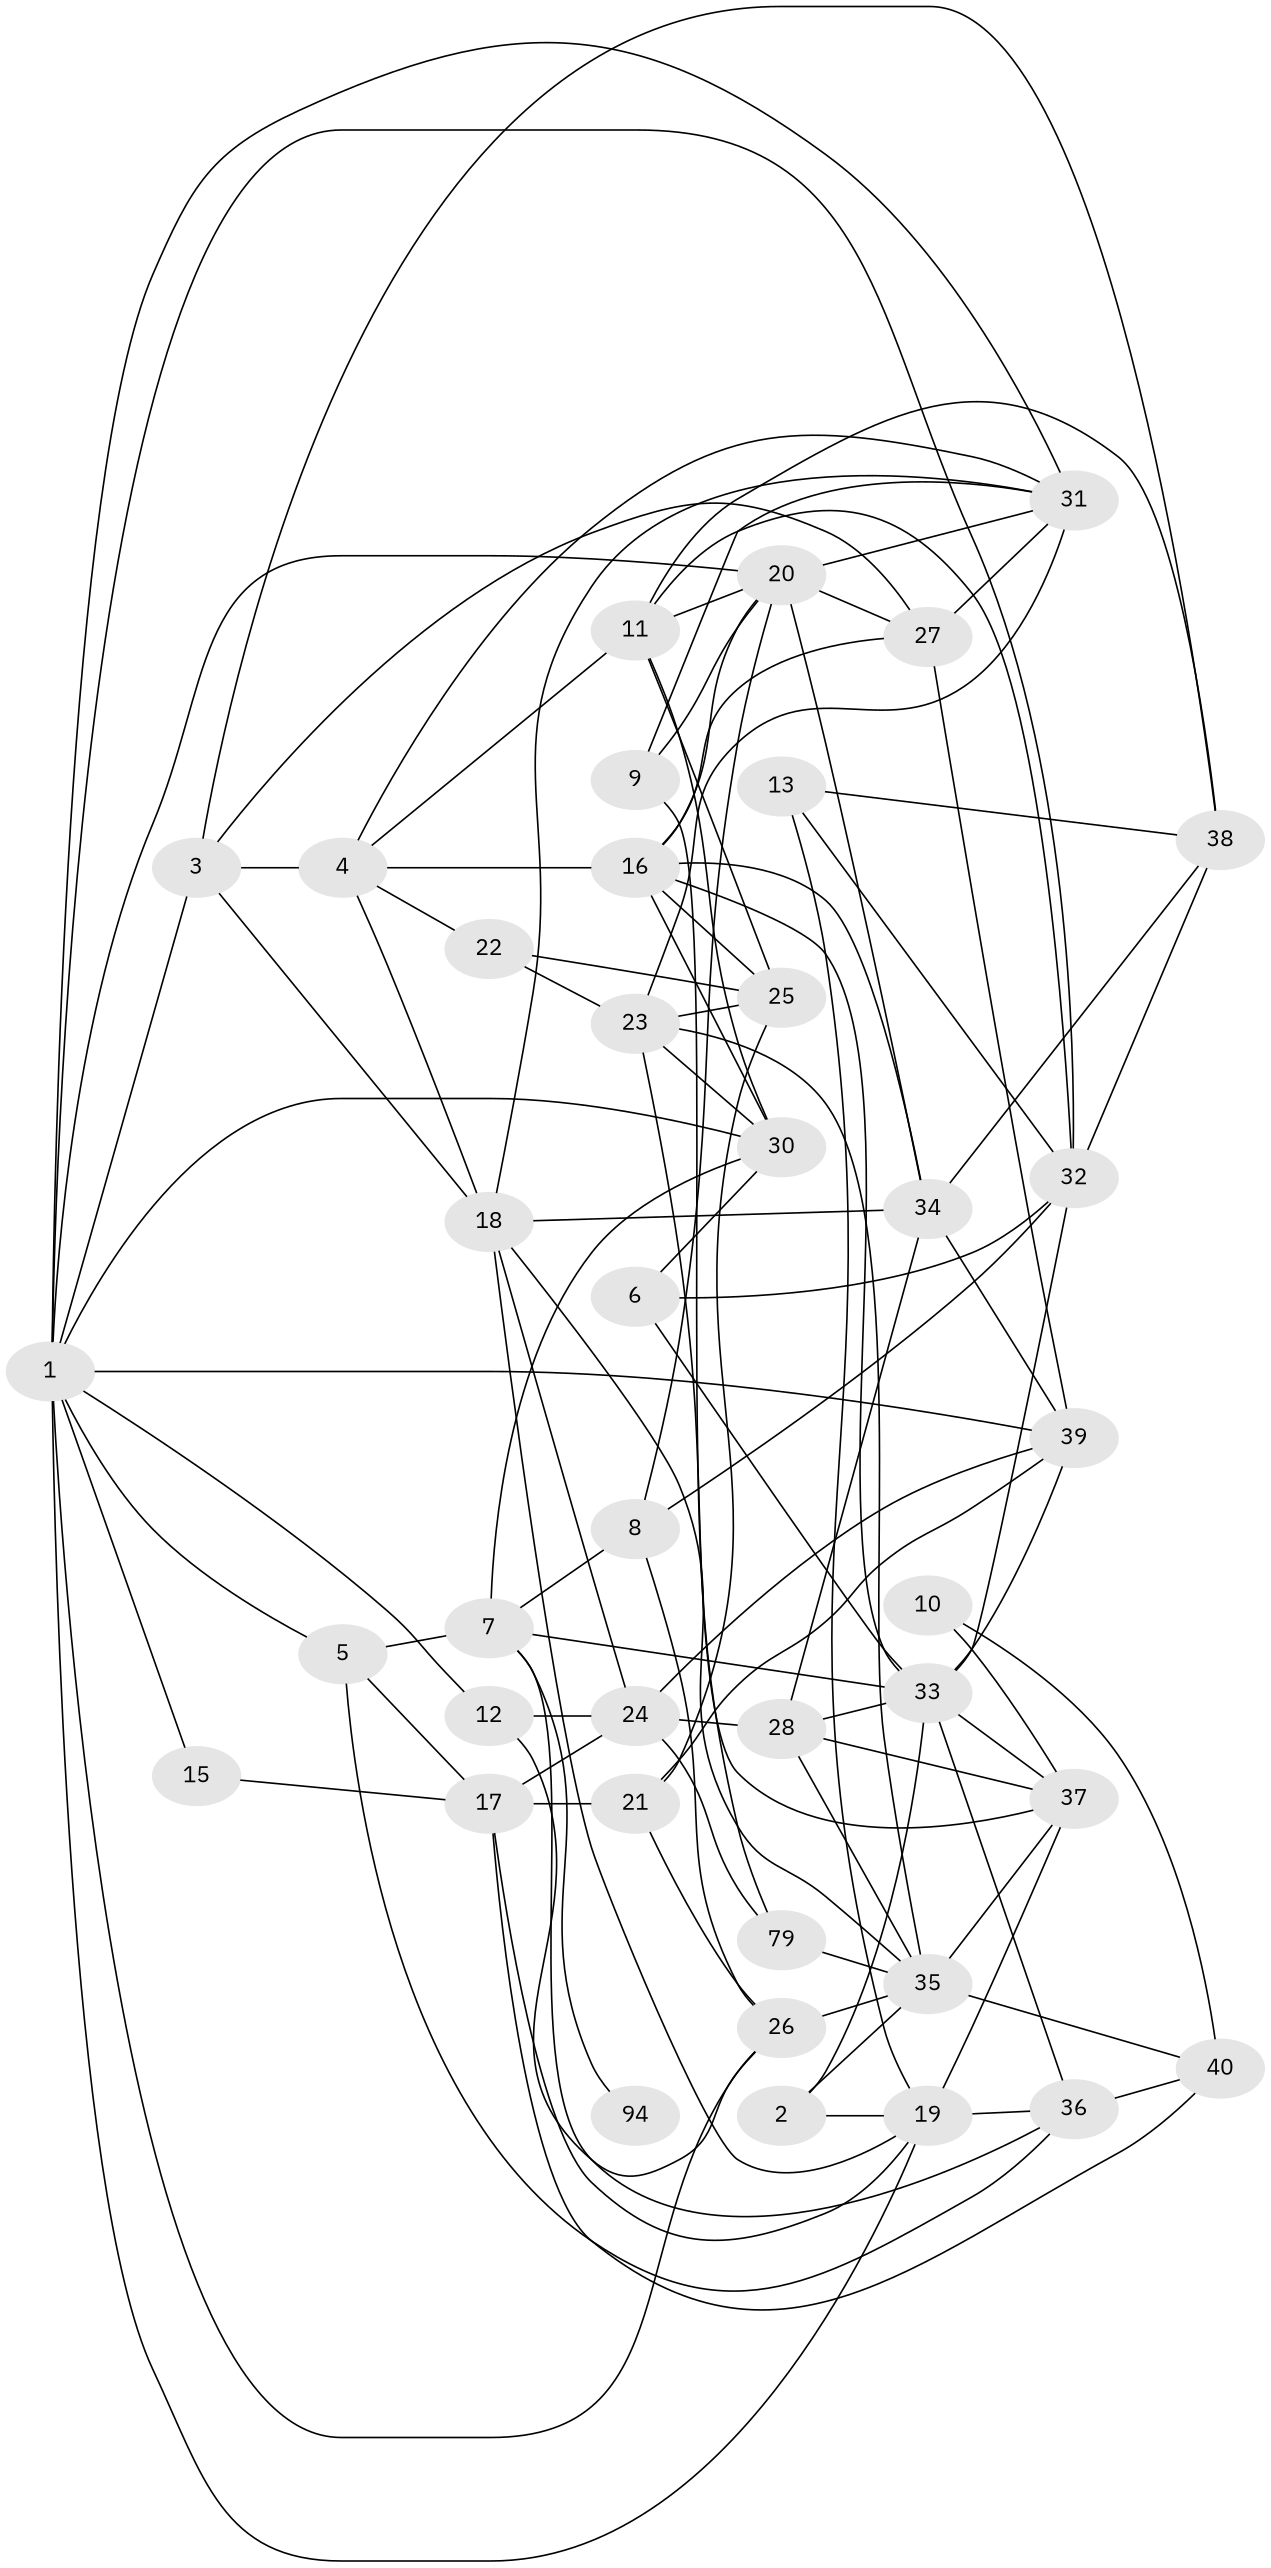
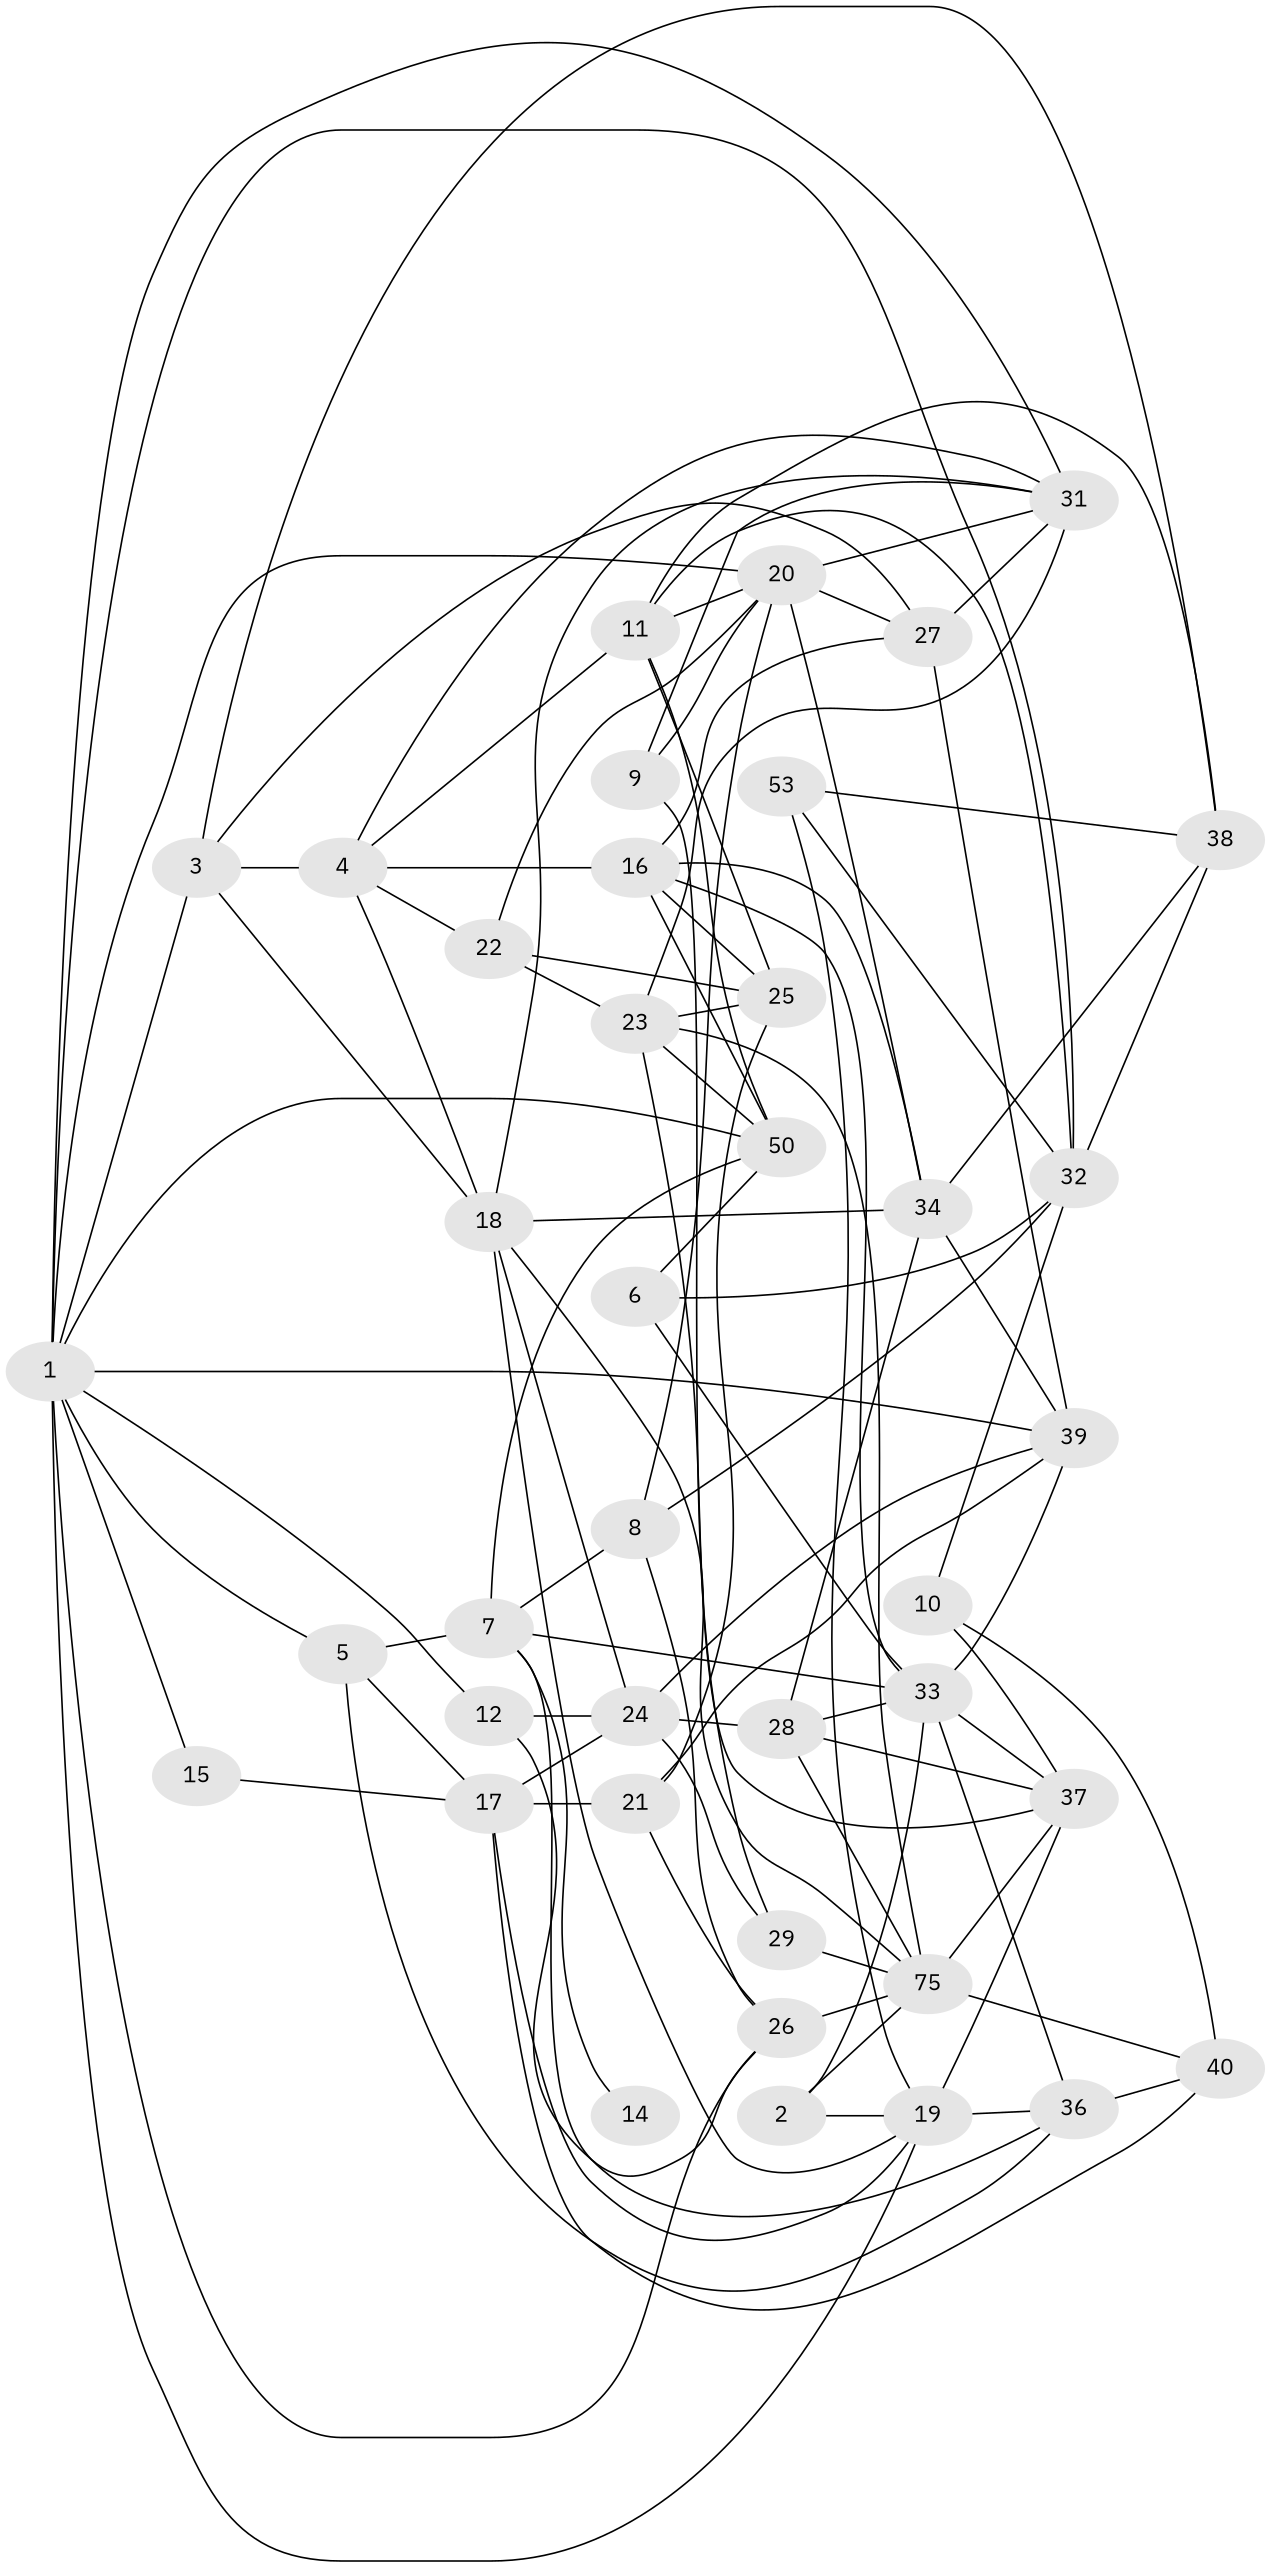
  graph {
    fontname="IBM Plex Sans"
    rankdir=LR
    node [color=gray90 fontname="IBM Plex Sans" style=filled]
    edge [fontname="IBM Plex Sans" weight=1.0]
    1
    3
    5
    12
    15
    19
    20
    26
-   30
+   30 [label=50]
    31
    32
    39
    4
    18
    27
    38
    7
    17
    36
    24
    37
    34
-   35
+   35 [label=75]
    2
    33
    40
    11
    16
    22
    25
    23
    8
-   14 [label=94]
+   14
    21
    6
    9
    10
-   29 [label=79]
+   29
    28
-   13
+   13 [label=53]
    1 -- 3
    1 -- 5
    1 -- 12
    1 -- 15
    1 -- 19
    1 -- 20
    1 -- 26
    1 -- 30
    1 -- 31
    1 -- 32
    1 -- 39
    3 -- 4
    3 -- 18
    3 -- 27
    3 -- 38
    5 -- 7
    5 -- 17
    5 -- 36
    12 -- 26
    12 -- 24
    15 -- 17
    19 -- 36
    19 -- 37
    20 -- 31
    20 -- 27
    20 -- 34
    26 -- 35 [weight=3.0]
    32 -- 38
    4 -- 31
    4 -- 18
    4 -- 11
    4 -- 16
    4 -- 22
    18 -- 19
    18 -- 31
    18 -- 24
    18 -- 34 [weight=3.0]
    18 -- 35
    27 -- 31
    27 -- 39
    7 -- 30
    7 -- 36
    7 -- 33
    7 -- 8
    7 -- 14 [weight=2.0]
    17 -- 19
    17 -- 24
    17 -- 40
    17 -- 21 [weight=2.0]
    36 -- 40
    24 -- 39
    24 -- 29
    24 -- 28
    34 -- 39
    34 -- 38 [weight=2.0]
    35 -- 37
    35 -- 40
    2 -- 19
    2 -- 35
    2 -- 33
    33 -- 39
    33 -- 36 [weight=2.0]
    33 -- 37
    11 -- 20
    11 -- 30
    11 -- 32
    11 -- 38
    11 -- 25
-   16 -- 20
+   22 -- 20
    16 -- 30
    16 -- 27 [weight=2.0]
    16 -- 34
    16 -- 33
    16 -- 25
    22 -- 25 [weight=2.0]
    22 -- 23
    23 -- 30
    23 -- 31
    23 -- 35
    23 -- 25
    23 -- 29
    8 -- 20
    8 -- 26
    8 -- 32
    21 -- 26
    21 -- 39
    21 -- 25
    6 -- 30
    6 -- 32
    6 -- 33 [weight=2.0]
    9 -- 20
    9 -- 31
    9 -- 37
-   33 -- 32
+   10 -- 32
    10 -- 37
    10 -- 40
    29 -- 35
    28 -- 37
    28 -- 34
    28 -- 35
    28 -- 33
    13 -- 19
    13 -- 32
    13 -- 38
  }
